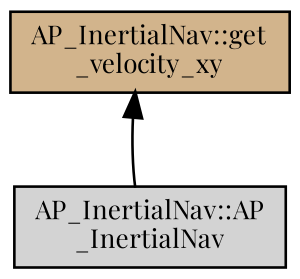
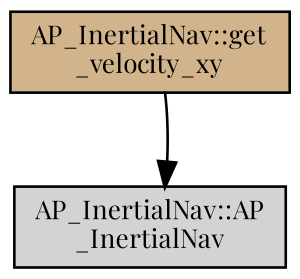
  digraph {
    rankdir=TB
    fontname="Playfair Display"
    node [color=black fontname="Playfair Display" fontsize=10 shape=record style=filled]
    n1 [fillcolor=tan fontcolor=black height=0.2 label="AP_InertialNav::get\l_velocity_xy" width=0.4]
    n2 [fillcolor=lightgrey height=0.2 label="AP_InertialNav::AP\l_InertialNav" width=0.4]
-   n1 -> n2 [color=black dir=back fontname="Playfair Display" fontsize=10 labelfontname=Helvetica labelfontsize=10 style=solid]
+   n2 -> n1 [color=black dir=back fontname="Playfair Display" fontsize=10 labelfontname=Helvetica labelfontsize=10 style=solid]
  }
